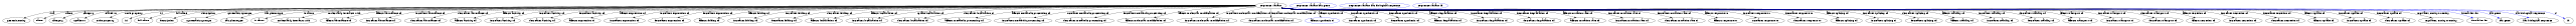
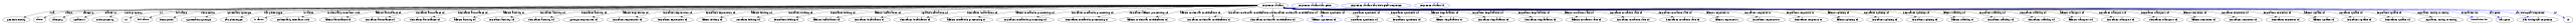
  digraph {
    node [color=black]
    edge [color=black style=solid]
    n1 [height=0.5 label="sequence variant" width=1.9244 color=""]
    "genomic entity" [height=0.5 width=1.7475 color=""]
    name [height=0.5 width=0.75]
    category [height=0.5 width=0.75]
    n5 [height=0.5 label="uptake to" width=0.75]
    "node property" [height=0.5 width=0.75]
    iri [height=0.5 width=0.75]
    "full name" [height=0.5 width=0.75]
    description [height=0.5 width=0.75]
    "systematic synonym" [height=0.5 width=0.75]
    "has phenotype" [height=0.5 width=0.75]
    "in taxon" [height=0.5 width=0.75]
    "molecularly interacts with" [height=0.5 width=0.75]
    "affects abundance of" [height=0.5 width=0.75]
    "increases abundance of" [height=0.5 width=0.75]
    "decreases abundance of" [height=0.5 width=0.75]
    "affects activity of" [height=0.5 width=0.75]
    "increases activity of" [height=0.5 width=0.75]
    "decreases activity of" [height=0.5 width=0.75]
-   "affects expression of" [height=0.5 width=0.75]
+   "affects expression of" [height=0.5 width=0.75 label="synonym expression of"]
    "increases expression of" [height=0.5 width=0.75]
    "decreases expression of" [height=0.5 width=0.75]
    "affects folding of" [height=0.5 width=0.75]
    "increases folding of" [height=0.5 width=0.75]
    "decreases folding of" [height=0.5 width=0.75]
    "affects localization of" [height=0.5 width=0.75]
    "increases localization of" [height=0.5 width=0.75]
    "decreases localization of" [height=0.5 width=0.75]
    "affects metabolic processing of" [height=0.5 width=0.75]
    "increases metabolic processing of" [height=0.5 width=0.75]
    "decreases metabolic processing of" [height=0.5 width=0.75]
    "affects molecular modification of" [height=0.5 width=0.75]
    "increases molecular modification of" [height=0.5 width=0.75]
    "decreases molecular modification of" [height=0.5 width=0.75]
    "affects synthesis of" [color=blue height=0.5 width=0.75]
    "increases synthesis of" [height=0.5 width=0.75]
    "decreases synthesis of" [height=0.5 width=0.75]
    "affects degradation of" [height=0.5 width=0.75]
    "increases degradation of" [height=0.5 width=0.75]
    "decreases degradation of" [height=0.5 width=0.75]
    "affects mutation rate of" [height=0.5 width=0.75]
    "increases mutation rate of" [height=0.5 width=0.75]
    "decreases mutation rate of" [height=0.5 width=0.75]
    "affects response to" [height=0.5 width=0.75]
    "increases response to" [height=0.5 width=0.75]
    "decreases response to" [height=0.5 width=0.75]
    "affects splicing of" [height=0.5 width=0.75]
    "increases splicing of" [height=0.5 width=0.75]
    "decreases splicing of" [height=0.5 width=0.75]
    "affects stability of" [height=0.5 width=0.75]
    "increases stability of" [height=0.5 width=0.75]
    "decreases stability of" [height=0.5 width=0.75]
    "affects transport of" [height=0.5 width=0.75]
    "increases transport of" [height=0.5 width=0.75]
    "decreases transport of" [height=0.5 width=0.75]
    "affects secretion of" [height=0.5 width=0.75]
    "increases secretion of" [height=0.5 width=0.75]
    "decreases secretion of" [height=0.5 width=0.75]
    "affects uptake of" [height=0.5 width=0.75]
    "increases uptake of" [height=0.5 width=0.75]
    "decreases uptake of" [height=0.5 width=0.75]
    "regulates, entity to entity" [height=0.5 width=0.75]
    "biomarker for" [height=0.5 width=0.75]
    "has gene" [height=0.5 width=1.1333 color=""]
    "has biological sequence" [height=0.5 width=2.6136 color=""]
    id [height=0.5 width=0.75 color=""]
    "sequence variant has gene" [color=blue height=0.5 width=0.75]
    "sequence variant has biological sequence" [color=blue height=0.5 width=0.75]
    "sequence variant id" [color=blue height=0.5 width=0.75]
    n1 -> "genomic entity" [label=is_a color="" style=""]
    n1 -> name [label=name]
    n1 -> category [label=category]
    n1 -> n5 [label="related to"]
    n1 -> "node property" [label="node property"]
    n1 -> iri [label=iri]
    n1 -> "full name" [label="full name"]
    n1 -> description [label=description]
    n1 -> "systematic synonym" [label="systematic synonym"]
    n1 -> "has phenotype" [label="has phenotype"]
    n1 -> "in taxon" [label="in taxon"]
    n1 -> "molecularly interacts with" [label="molecularly interacts with"]
    n1 -> "affects abundance of" [label="affects abundance of"]
    n1 -> "increases abundance of" [label="increases abundance of"]
    n1 -> "decreases abundance of" [label="decreases abundance of"]
    n1 -> "affects activity of" [label="affects activity of"]
    n1 -> "increases activity of" [label="increases activity of"]
    n1 -> "decreases activity of" [label="decreases activity of"]
    n1 -> "affects expression of" [label="affects expression of"]
    n1 -> "increases expression of" [label="increases expression of"]
    n1 -> "decreases expression of" [label="decreases expression of"]
    n1 -> "affects folding of" [label="affects folding of"]
    n1 -> "increases folding of" [label="increases folding of"]
    n1 -> "decreases folding of" [label="decreases folding of"]
    n1 -> "affects localization of" [label="affects localization of"]
    n1 -> "increases localization of" [label="uptake localization of"]
    n1 -> "decreases localization of" [label="decreases localization of"]
    n1 -> "affects metabolic processing of" [label="affects metabolic processing of"]
    n1 -> "increases metabolic processing of" [label="increases metabolic processing of"]
-   n1 -> "decreases metabolic processing of" [label="decreases metabolic processing of"]
+   n1 -> "decreases metabolic processing of" [label="decreases affects processing of"]
    n1 -> "affects molecular modification of" [label="affects molecular modification of"]
    n1 -> "increases molecular modification of" [label="increases molecular modification of"]
    n1 -> "decreases molecular modification of" [label="decreases molecular modification of"]
    n1 -> "affects synthesis of" [label="affects synthesis of"]
    n1 -> "increases synthesis of" [label="increases synthesis of"]
    n1 -> "decreases synthesis of" [label="decreases synthesis of"]
    n1 -> "affects degradation of" [label="affects degradation of"]
    n1 -> "increases degradation of" [label="increases degradation of"]
    n1 -> "decreases degradation of" [label="decreases degradation of"]
    n1 -> "affects mutation rate of" [label="affects mutation rate of"]
    n1 -> "increases mutation rate of" [label="increases mutation rate of"]
    n1 -> "decreases mutation rate of" [label="decreases mutation rate of"]
    n1 -> "affects response to" [label="affects response to"]
    n1 -> "increases response to" [label="increases response to"]
    n1 -> "decreases response to" [label="decreases response to"]
    n1 -> "affects splicing of" [label="affects splicing of"]
    n1 -> "increases splicing of" [label="increases splicing of"]
    n1 -> "decreases splicing of" [label="decreases splicing of"]
    n1 -> "affects stability of" [label="affects stability of"]
    n1 -> "increases stability of" [label="increases stability of"]
    n1 -> "decreases stability of" [label="decreases stability of"]
    n1 -> "affects transport of" [label="affects transport of"]
    n1 -> "increases transport of" [label="increases transport of"]
    n1 -> "decreases transport of" [label="decreases transport of"]
    n1 -> "affects secretion of" [label="affects secretion of"]
    n1 -> "increases secretion of" [label="increases secretion of"]
    n1 -> "decreases secretion of" [label="decreases secretion of"]
    n1 -> "affects uptake of" [label="affects uptake of"]
    n1 -> "increases uptake of" [label="increases uptake of"]
    n1 -> "decreases uptake of" [label="decreases uptake of"]
    n1 -> "regulates, entity to entity" [label="regulates, entity to entity"]
    n1 -> "biomarker for" [color=blue label="biomarker for"]
    n1 -> "has gene" [color=blue label="has gene"]
    n1 -> "has biological sequence" [color=blue label="has biological sequence"]
    n1 -> id [color=blue label=id]
  }
